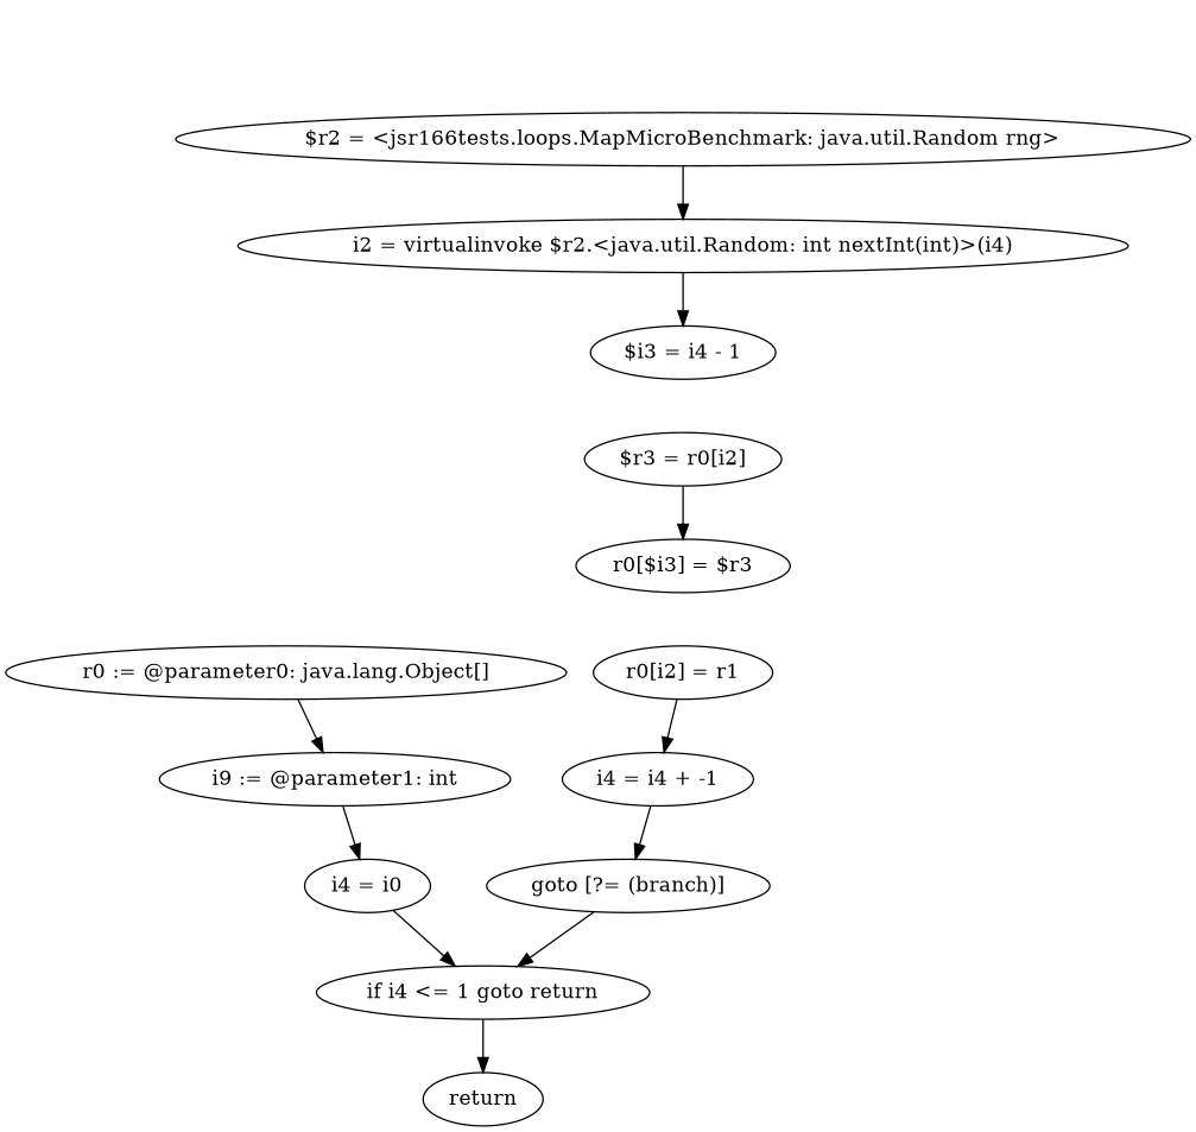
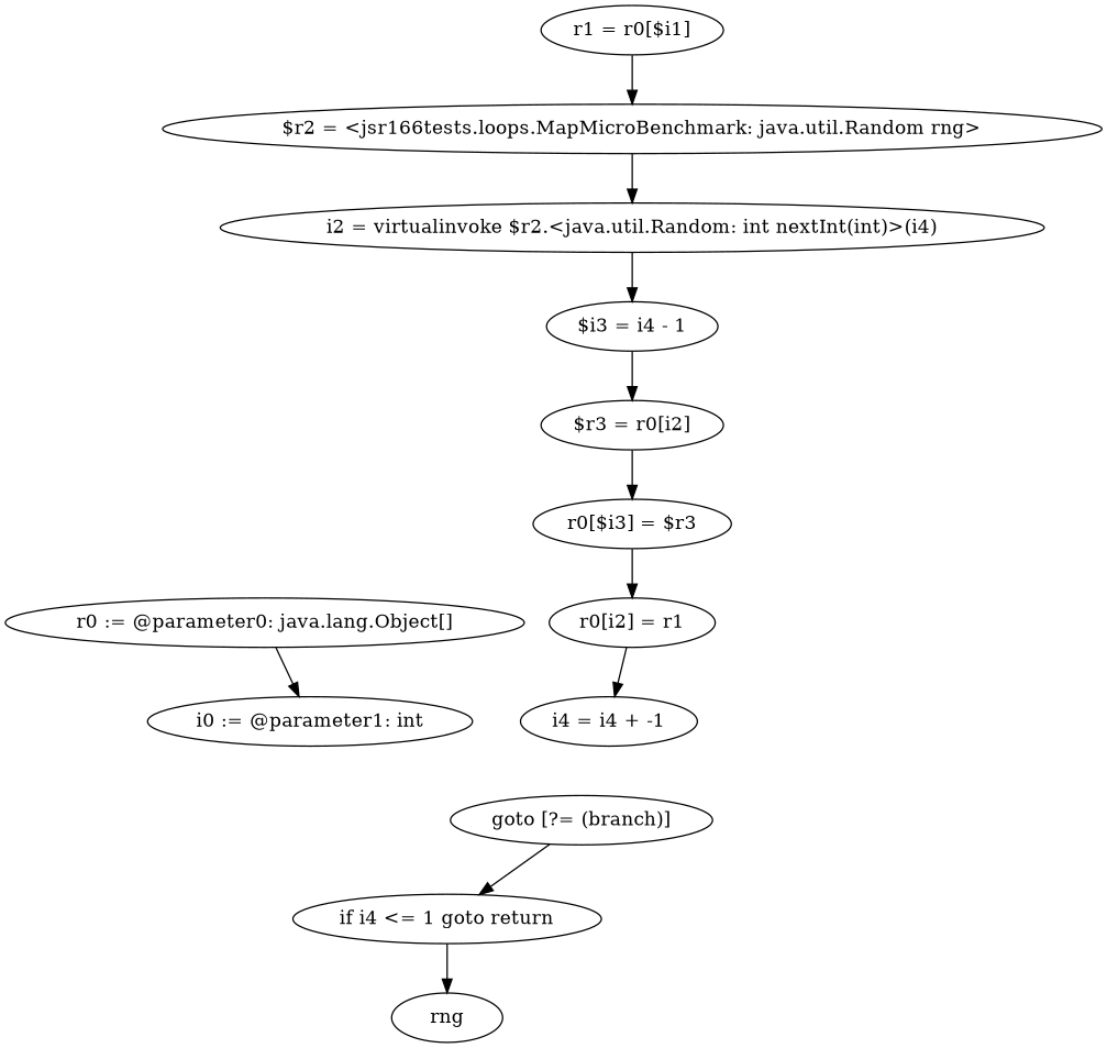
  digraph {
    "r0 := @parameter0: java.lang.Object[]"
-   "i0 := @parameter1: int" [label="i9 := @parameter1: int"]
-   "i4 = i0"
+   "i0 := @parameter1: int"
    "if i4 <= 1 goto return"
-   return
+   return [label=rng]
+   "r1 = r0[$i1]"
    "$r2 = <jsr166tests.loops.MapMicroBenchmark: java.util.Random rng>"
    "i2 = virtualinvoke $r2.<java.util.Random: int nextInt(int)>(i4)"
    "$i3 = i4 - 1"
    "$r3 = r0[i2]"
    "r0[$i3] = $r3"
    "r0[i2] = r1"
    "i4 = i4 + -1"
    "goto [?= (branch)]"
    "r0 := @parameter0: java.lang.Object[]" -> "i0 := @parameter1: int"
-   "i0 := @parameter1: int" -> "i4 = i0"
-   "i4 = i0" -> "if i4 <= 1 goto return"
    "if i4 <= 1 goto return" -> return
+   "r1 = r0[$i1]" -> "$r2 = <jsr166tests.loops.MapMicroBenchmark: java.util.Random rng>"
    "$r2 = <jsr166tests.loops.MapMicroBenchmark: java.util.Random rng>" -> "i2 = virtualinvoke $r2.<java.util.Random: int nextInt(int)>(i4)"
    "i2 = virtualinvoke $r2.<java.util.Random: int nextInt(int)>(i4)" -> "$i3 = i4 - 1"
+   "$i3 = i4 - 1" -> "$r3 = r0[i2]"
    "$r3 = r0[i2]" -> "r0[$i3] = $r3"
+   "r0[$i3] = $r3" -> "r0[i2] = r1"
    "r0[i2] = r1" -> "i4 = i4 + -1"
-   "i4 = i4 + -1" -> "goto [?= (branch)]"
    "goto [?= (branch)]" -> "if i4 <= 1 goto return"
  }
